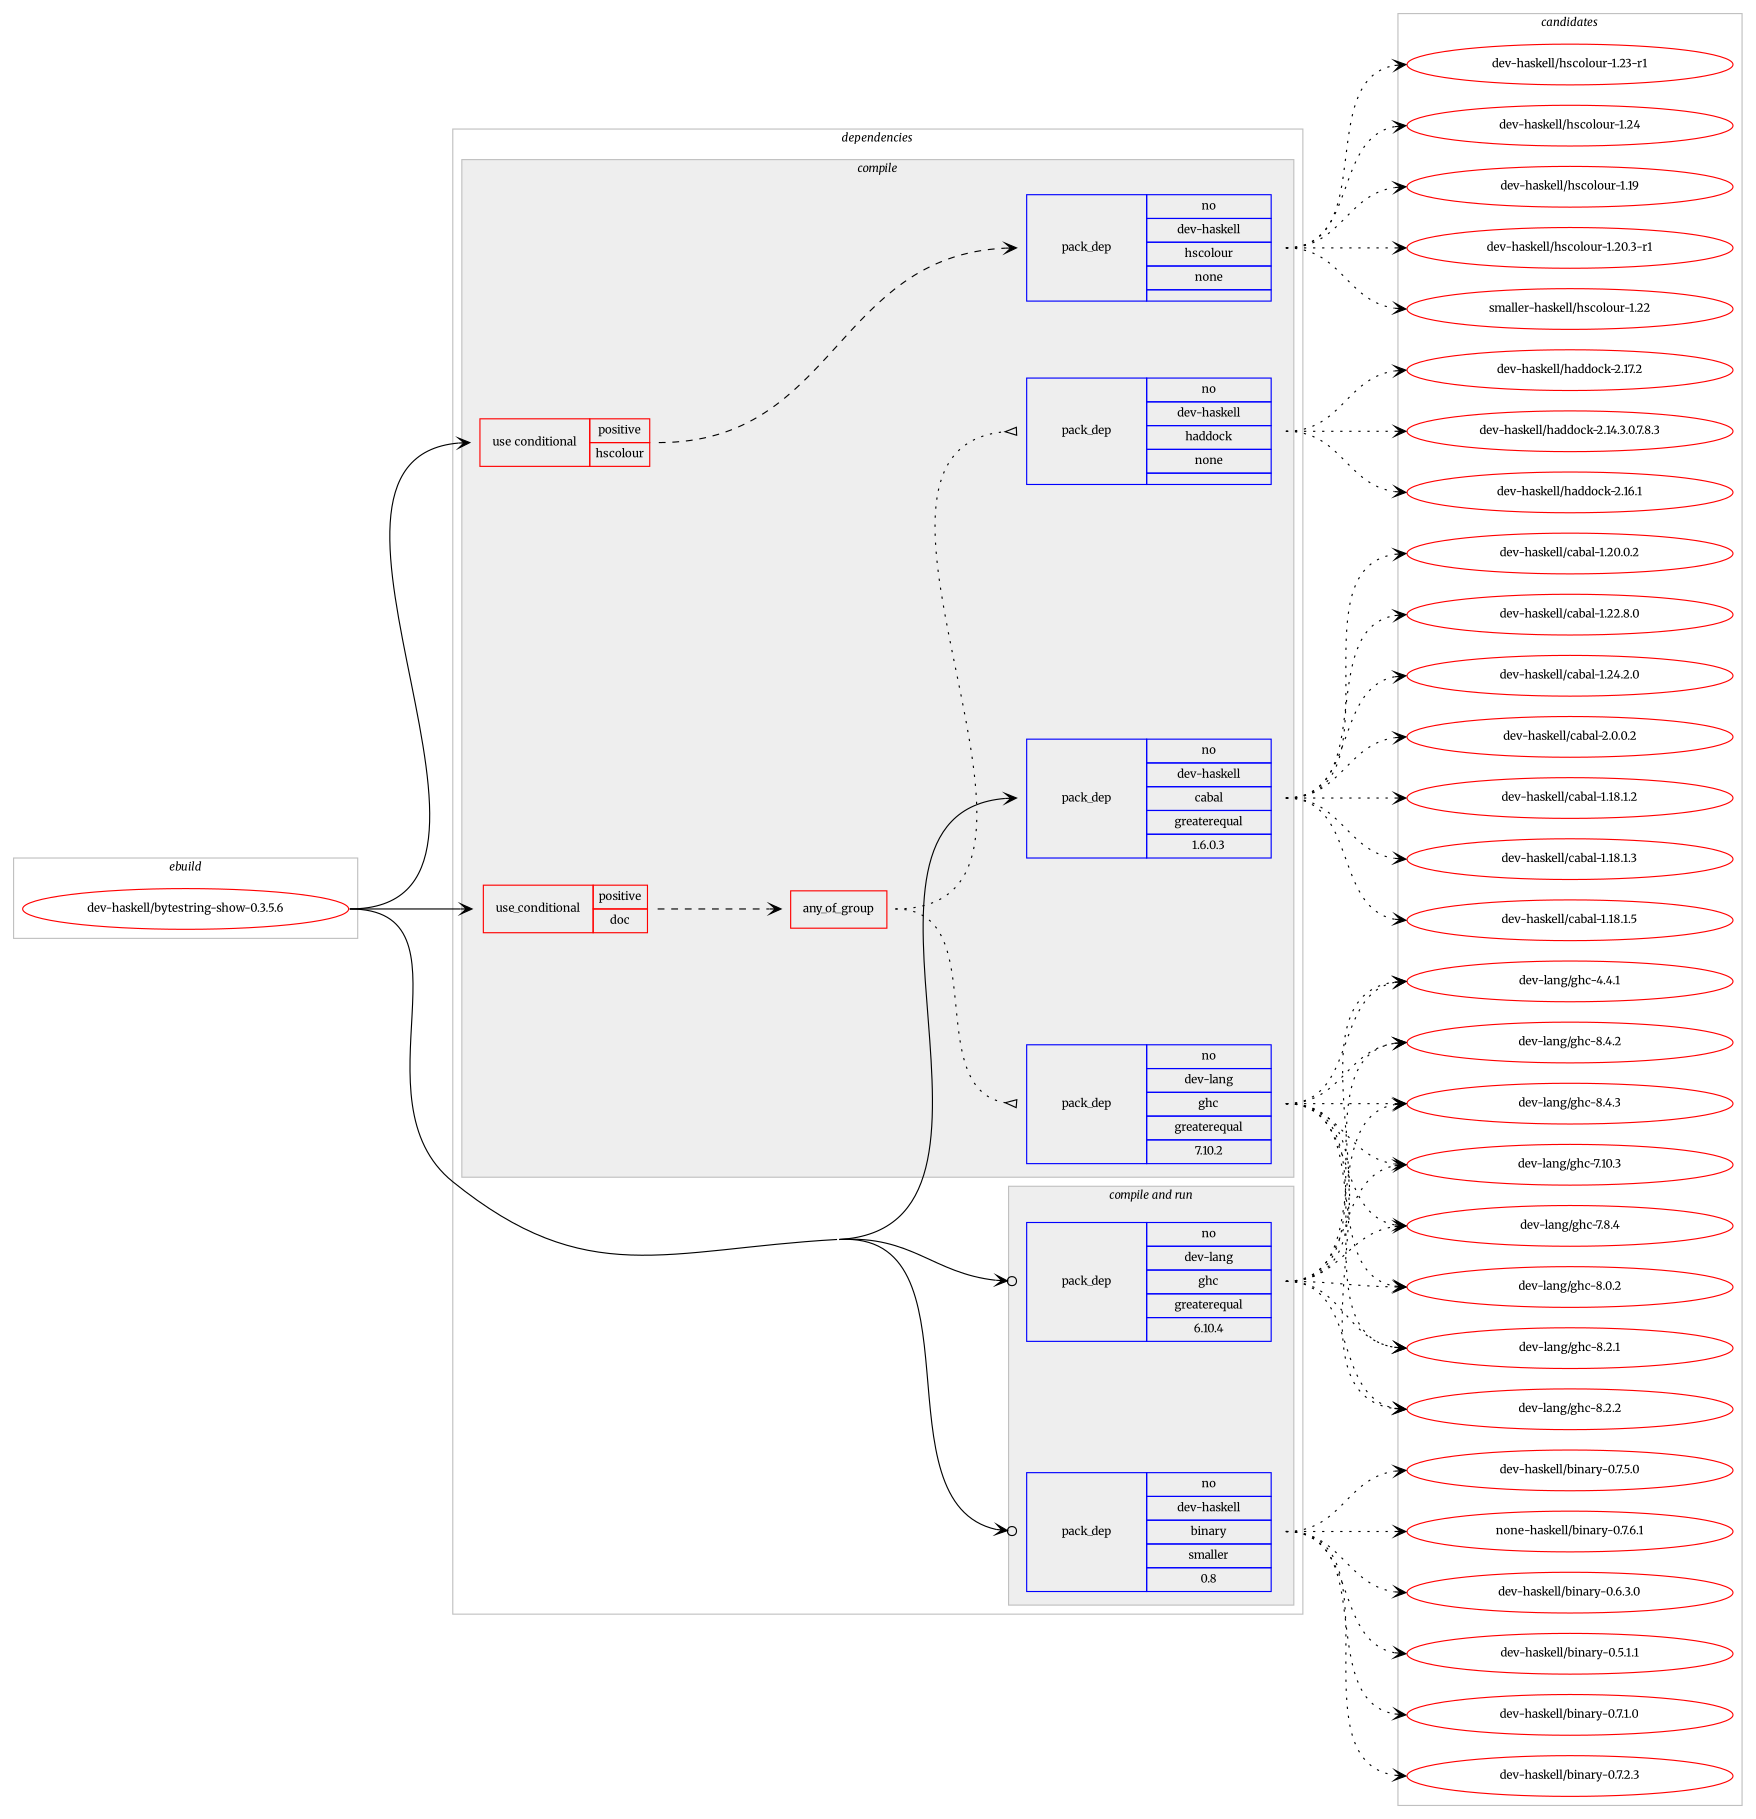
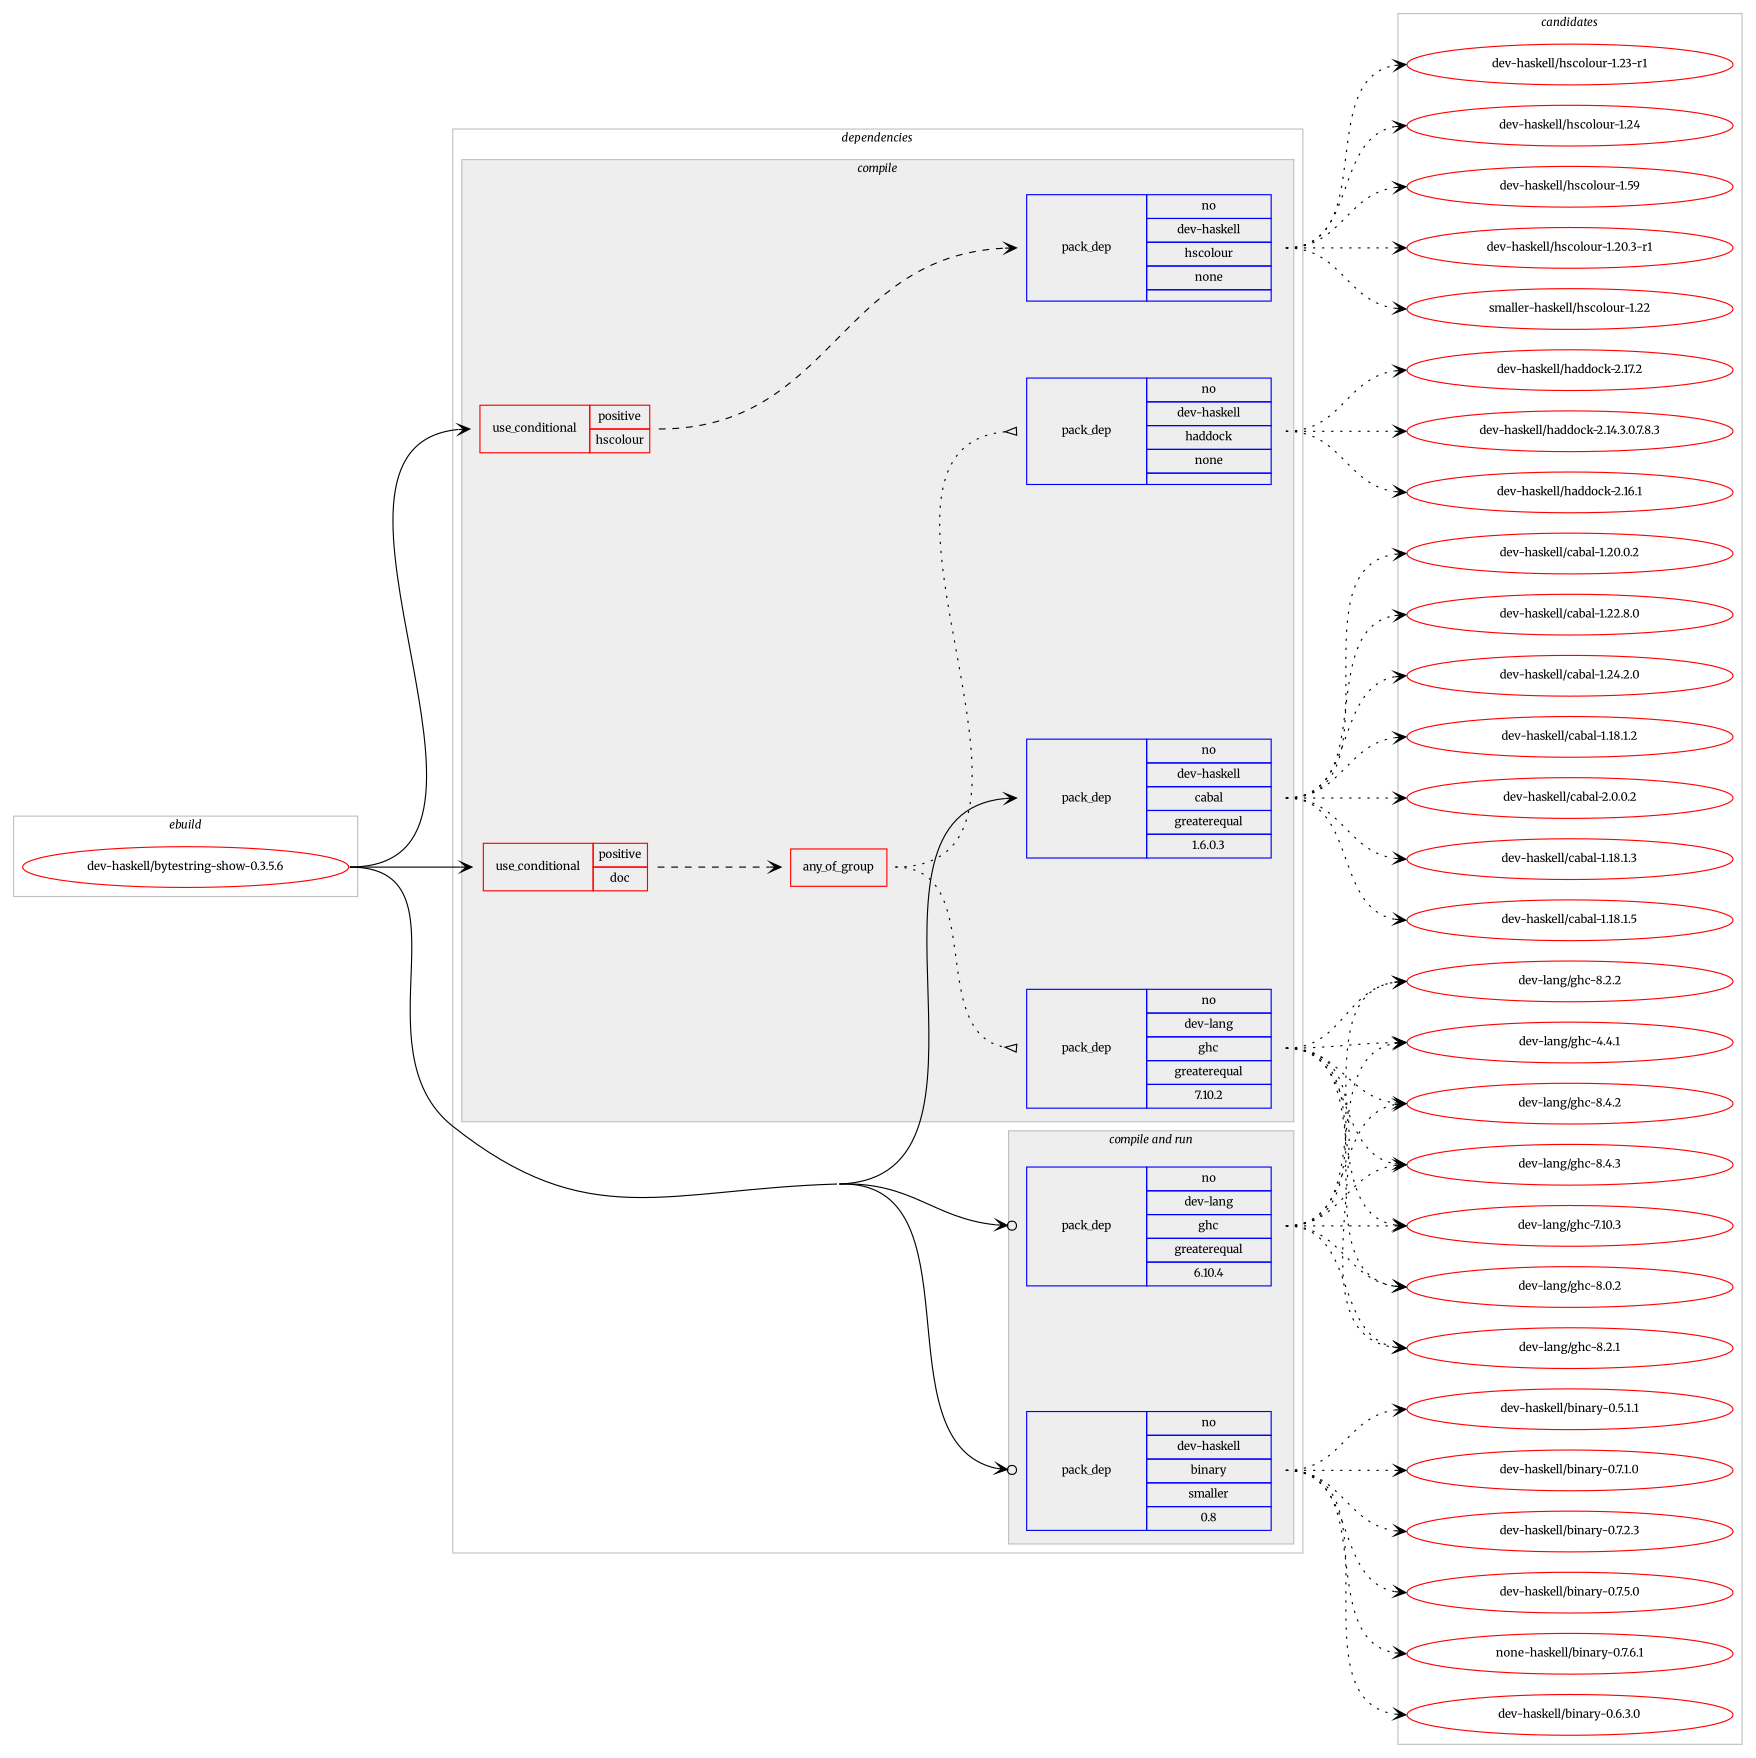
  digraph {
    compound=true
    concentrate=true
    fontname=Merriweather
    fontsize=10
    newrank=true
    rankdir=LR
    ranksep=1.5
    node [color=red fontname=Merriweather fontsize=10]
    edge [arrowhead=vee fontname=Merriweather headport=w style=dotted tailport=e weight=100]
    n1 [label="dev-haskell/bytestring-show-0.3.5.6" width=4]
    n2 [color=blue label=<<TABLE BORDER="0" CELLBORDER="1" CELLSPACING="0" CELLPADDING="4" WIDTH="220"><TR><TD ROWSPAN="6" CELLPADDING="30">pack_dep</TD></TR><TR><TD WIDTH="110">no</TD></TR><TR><TD>dev-haskell</TD></TR><TR><TD>haddock</TD></TR><TR><TD>none</TD></TR><TR><TD></TD></TR></TABLE>> shape=none]
    n3 [color=blue label=<<TABLE BORDER="0" CELLBORDER="1" CELLSPACING="0" CELLPADDING="4" WIDTH="220"><TR><TD ROWSPAN="6" CELLPADDING="30">pack_dep</TD></TR><TR><TD WIDTH="110">no</TD></TR><TR><TD>dev-lang</TD></TR><TR><TD>ghc</TD></TR><TR><TD>greaterequal</TD></TR><TR><TD>7.10.2</TD></TR></TABLE>> shape=none]
    n4 [label=<<TABLE BORDER="0" CELLBORDER="1" CELLSPACING="0" CELLPADDING="4"><TR><TD CELLPADDING="10">any_of_group</TD></TR></TABLE>> shape=none]
    n5 [label=<<TABLE BORDER="0" CELLBORDER="1" CELLSPACING="0" CELLPADDING="4"><TR><TD ROWSPAN="3" CELLPADDING="10">use_conditional</TD></TR><TR><TD>positive</TD></TR><TR><TD>doc</TD></TR></TABLE>> shape=none]
    n6 [color=blue label=<<TABLE BORDER="0" CELLBORDER="1" CELLSPACING="0" CELLPADDING="4" WIDTH="220"><TR><TD ROWSPAN="6" CELLPADDING="30">pack_dep</TD></TR><TR><TD WIDTH="110">no</TD></TR><TR><TD>dev-haskell</TD></TR><TR><TD>hscolour</TD></TR><TR><TD>none</TD></TR><TR><TD></TD></TR></TABLE>> shape=none]
    n7 [label=<<TABLE BORDER="0" CELLBORDER="1" CELLSPACING="0" CELLPADDING="4"><TR><TD ROWSPAN="3" CELLPADDING="10">use_conditional</TD></TR><TR><TD>positive</TD></TR><TR><TD>hscolour</TD></TR></TABLE>> shape=none]
    n8 [color=blue label=<<TABLE BORDER="0" CELLBORDER="1" CELLSPACING="0" CELLPADDING="4" WIDTH="220"><TR><TD ROWSPAN="6" CELLPADDING="30">pack_dep</TD></TR><TR><TD WIDTH="110">no</TD></TR><TR><TD>dev-haskell</TD></TR><TR><TD>cabal</TD></TR><TR><TD>greaterequal</TD></TR><TR><TD>1.6.0.3</TD></TR></TABLE>> shape=none]
    n9 [color=blue label=<<TABLE BORDER="0" CELLBORDER="1" CELLSPACING="0" CELLPADDING="4" WIDTH="220"><TR><TD ROWSPAN="6" CELLPADDING="30">pack_dep</TD></TR><TR><TD WIDTH="110">no</TD></TR><TR><TD>dev-lang</TD></TR><TR><TD>ghc</TD></TR><TR><TD>greaterequal</TD></TR><TR><TD>6.10.4</TD></TR></TABLE>> shape=none]
    n10 [color=blue label=<<TABLE BORDER="0" CELLBORDER="1" CELLSPACING="0" CELLPADDING="4" WIDTH="220"><TR><TD ROWSPAN="6" CELLPADDING="30">pack_dep</TD></TR><TR><TD WIDTH="110">no</TD></TR><TR><TD>dev-haskell</TD></TR><TR><TD>binary</TD></TR><TR><TD>smaller</TD></TR><TR><TD>0.8</TD></TR></TABLE>> shape=none]
    n11 [label="dev-haskell/haddock-2.14.3.0.7.8.3" width=4]
    n12 [label="dev-haskell/haddock-2.16.1" width=4]
    n13 [label="dev-haskell/haddock-2.17.2" width=4]
    n14 [label="dev-lang/ghc-7.10.3" width=4]
-   n15 [label="dev-lang/ghc-7.8.4" width=4]
    n16 [label="dev-lang/ghc-8.0.2" width=4]
    n17 [label="dev-lang/ghc-8.2.1" width=4]
    n18 [label="dev-lang/ghc-8.2.2" width=4]
    n19 [label="dev-lang/ghc-4.4.1" width=4]
    n20 [label="dev-lang/ghc-8.4.2" width=4]
    n21 [label="dev-lang/ghc-8.4.3" width=4]
-   n22 [label="dev-haskell/hscolour-1.19" width=4]
+   n22 [label="dev-haskell/hscolour-1.59" width=4]
    n23 [label="dev-haskell/hscolour-1.20.3-r1" width=4]
    n24 [label="smaller-haskell/hscolour-1.22" width=4]
    n25 [label="dev-haskell/hscolour-1.23-r1" width=4]
    n26 [label="dev-haskell/hscolour-1.24" width=4]
    n27 [label="dev-haskell/cabal-1.18.1.2" width=4]
    n28 [label="dev-haskell/cabal-1.18.1.3" width=4]
    n29 [label="dev-haskell/cabal-1.18.1.5" width=4]
    n30 [label="dev-haskell/cabal-1.20.0.2" width=4]
    n31 [label="dev-haskell/cabal-1.22.8.0" width=4]
    n32 [label="dev-haskell/cabal-1.24.2.0" width=4]
    n33 [label="dev-haskell/cabal-2.0.0.2" width=4]
    n34 [label="dev-haskell/binary-0.5.1.1" width=4]
    n35 [label="dev-haskell/binary-0.7.1.0" width=4]
    n36 [label="dev-haskell/binary-0.7.2.3" width=4]
    n37 [label="dev-haskell/binary-0.7.5.0" width=4]
    n38 [label="none-haskell/binary-0.7.6.1" width=4]
    n39 [label="dev-haskell/binary-0.6.3.0" width=4]
    subgraph cluster_1 {
      color=gray
      label=<<i>ebuild</i>>
      rank=same
      n1
    }
    subgraph cluster_2 {
      color=gray
      label=<<i>dependencies</i>>
      subgraph cluster_3 {
        color=gray
        fillcolor="#eeeeee"
        label=<<i>compile</i>>
        style=filled
        subgraph sub_4 {
          color=gray
          fillcolor="#eeeeee"
          label=<<i>compile</i>>
          style=filled
          n5
          subgraph sub_5 {
            color=gray
            fillcolor="#eeeeee"
            label=<<i>compile</i>>
            style=filled
            n4
            subgraph sub_6 {
              color=gray
              fillcolor="#eeeeee"
              label=<<i>compile</i>>
              style=filled
              n2
            }
            subgraph sub_7 {
              color=gray
              fillcolor="#eeeeee"
              label=<<i>compile</i>>
              style=filled
              n3
            }
          }
        }
        subgraph sub_8 {
          color=gray
          fillcolor="#eeeeee"
          label=<<i>compile</i>>
          style=filled
          n7
          subgraph sub_9 {
            color=gray
            fillcolor="#eeeeee"
            label=<<i>compile</i>>
            style=filled
            n6
          }
        }
        subgraph sub_10 {
          color=gray
          fillcolor="#eeeeee"
          label=<<i>compile</i>>
          style=filled
          n8
        }
      }
      subgraph cluster_11 {
        color=gray
        fillcolor="#eeeeee"
        label=<<i>compile and run</i>>
        style=filled
        subgraph sub_12 {
          color=gray
          fillcolor="#eeeeee"
          label=<<i>compile and run</i>>
          style=filled
          n9
        }
        subgraph sub_13 {
          color=gray
          fillcolor="#eeeeee"
          label=<<i>compile and run</i>>
          style=filled
          n10
        }
      }
      subgraph cluster_14 {
        color=gray
        fillcolor="#eeeeee"
        label=<<i>run</i>>
        style=filled
      }
    }
    subgraph cluster_15 {
      color=gray
      label=<<i>candidates</i>>
      rank=same
      subgraph sub_16 {
        color=black
        label=<<i>candidates</i>>
        nodesep=1
        rank=same
        n11
        n12
        n13
      }
      subgraph sub_17 {
        color=black
        label=<<i>candidates</i>>
        nodesep=1
        rank=same
        n14
-       n15
        n16
        n17
        n18
        n19
        n20
        n21
      }
      subgraph sub_18 {
        color=black
        label=<<i>candidates</i>>
        nodesep=1
        rank=same
        n22
        n23
        n24
        n25
        n26
      }
      subgraph sub_19 {
        color=black
        label=<<i>candidates</i>>
        nodesep=1
        rank=same
        n27
        n28
        n29
        n30
        n31
        n32
        n33
      }
      subgraph sub_20 {
        color=black
        label=<<i>candidates</i>>
        nodesep=1
        rank=same
        n34
        n35
        n36
        n37
        n38
        n39
      }
      subgraph sub_21 {
        color=black
        label=<<i>candidates</i>>
        nodesep=1
        rank=same
        n14
-       n15
        n16
        n17
        n18
        n19
        n20
        n21
      }
    }
    n1 -> n5 [style=solid weight=20]
    n1 -> n7 [style=solid weight=20]
    n1 -> n8 [style=solid weight=20]
    n1 -> n9 [arrowhead=odotvee style=solid weight=20]
    n1 -> n10 [arrowhead=odotvee style=solid weight=20]
    n2 -> n11
    n2 -> n12
    n2 -> n13
    n3 -> n14
-   n3 -> n15
    n3 -> n16
    n3 -> n17
    n3 -> n18
    n3 -> n19
    n3 -> n20
    n3 -> n21
    n4 -> n2 [arrowhead=oinv weight=20]
    n4 -> n3 [arrowhead=oinv weight=20]
    n5 -> n4 [style=dashed weight=20]
    n6 -> n22
    n6 -> n23
    n6 -> n24
    n6 -> n25
    n6 -> n26
    n7 -> n6 [style=dashed weight=20]
    n8 -> n27
    n8 -> n28
    n8 -> n29
    n8 -> n30
    n8 -> n31
    n8 -> n32
    n8 -> n33
    n9 -> n14
-   n9 -> n15
    n9 -> n16
    n9 -> n17
    n9 -> n18
    n9 -> n19
    n9 -> n20
    n9 -> n21
    n10 -> n34
    n10 -> n35
    n10 -> n36
    n10 -> n37
    n10 -> n38
    n10 -> n39
  }
